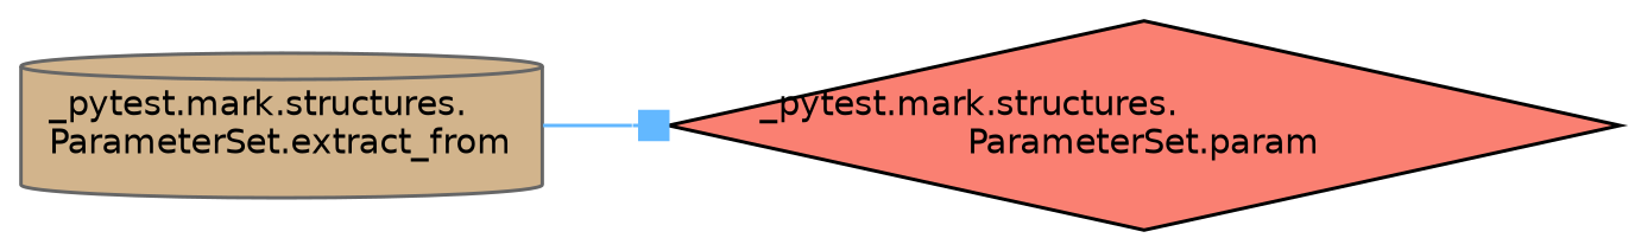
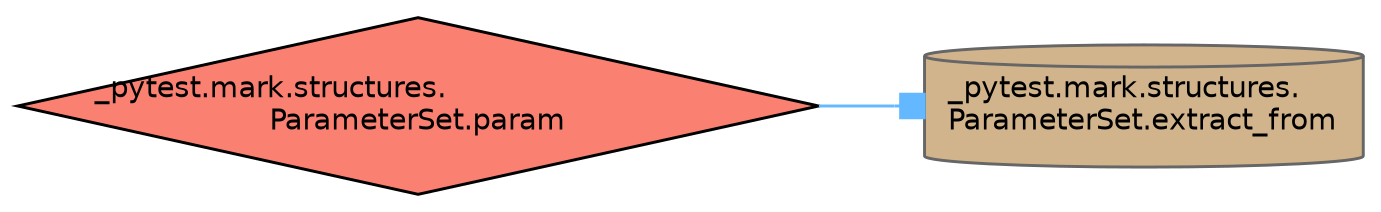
  digraph {
    rankdir=LR
    node [fontname=Helvetica fontsize=10 style=filled]
    n1 [color=gray40 fillcolor=tan fontcolor=black height=0.2 label="_pytest.mark.structures.\lParameterSet.extract_from" shape=cylinder width=0.4]
    n2 [color=black fillcolor=salmon height=0.2 label="_pytest.mark.structures.\lParameterSet.param" shape=diamond width=0.4]
-   n1 -> n2 [color=steelblue1 fontname=Helvetica fontsize=10 labelfontname=Helvetica labelfontsize=10 style=solid arrowhead=box]
+   n2 -> n1 [color=steelblue1 fontname=Helvetica fontsize=10 labelfontname=Helvetica labelfontsize=10 style=solid arrowhead=box]
  }
